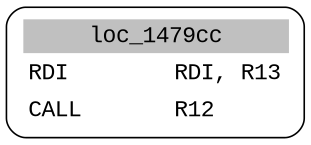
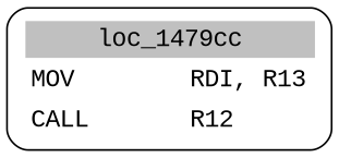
  digraph {
-   n1 [fontname="Courier New" label=<<table border="0" cellborder="0" cellpadding="3"><tr><td align="center" colspan="2" bgcolor="grey">loc_1479cc</td></tr><tr><td align="left">RDI        RDI, R13</td></tr><tr><td align="left">CALL       R12</td></tr></table>> shape=Mrecord]
+   n1 [fontname="Courier New" label=<<table border="0" cellborder="0" cellpadding="3"><tr><td align="center" colspan="2" bgcolor="grey">loc_1479cc</td></tr><tr><td align="left">MOV        RDI, R13</td></tr><tr><td align="left">CALL       R12</td></tr></table>> shape=Mrecord]
  }
